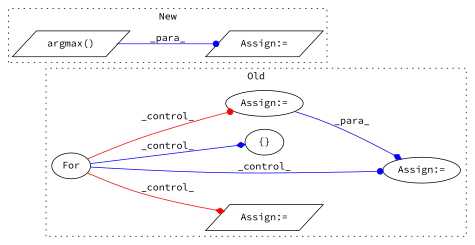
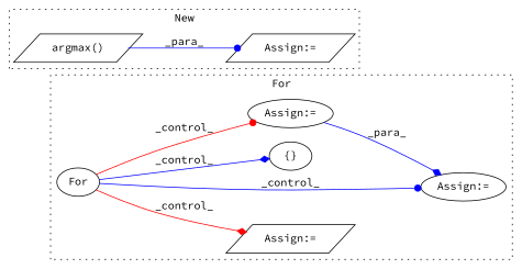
  digraph {
    rankdir=LR
    fontname="Source Code Pro"
    node [a=68 l=3 shape=ellipse fontname="Source Code Pro"]
    edge [color=blue arrowhead=diamond fontname="Source Code Pro"]
    n1 [a=107 l="4,14" label=For s="2091,2140"]
    n2 [label="Assign:=" s=2326 shape=parallelogram]
    n3 [l=14 label="Assign:=" s=2198]
    n4 [a=59 l="1,0" label="{}" s="2274,2301"]
    n5 [label="Assign:=" s=2161]
    n6 [a=75 l="10,9" label="argmax()" s="2172,2193" shape=parallelogram]
    n7 [label="Assign:=" s=2169 shape=parallelogram]
    subgraph cluster_1 {
-     label=Old
+     label=For
      style=dotted
      n1
      n2
      n3
      n4
      n5
    }
    subgraph cluster_2 {
      label=New
      style=dotted
      n6
      n7
    }
    n1 -> n2 [label=_control_ color=red]
    n1 -> n3 [label=_control_ arrowhead=dot]
    n1 -> n4 [label=_control_]
    n1 -> n5 [label=_control_ color=red arrowhead=dot]
    n5 -> n3 [label=_para_]
    n6 -> n7 [label=_para_ arrowhead=dot]
  }
